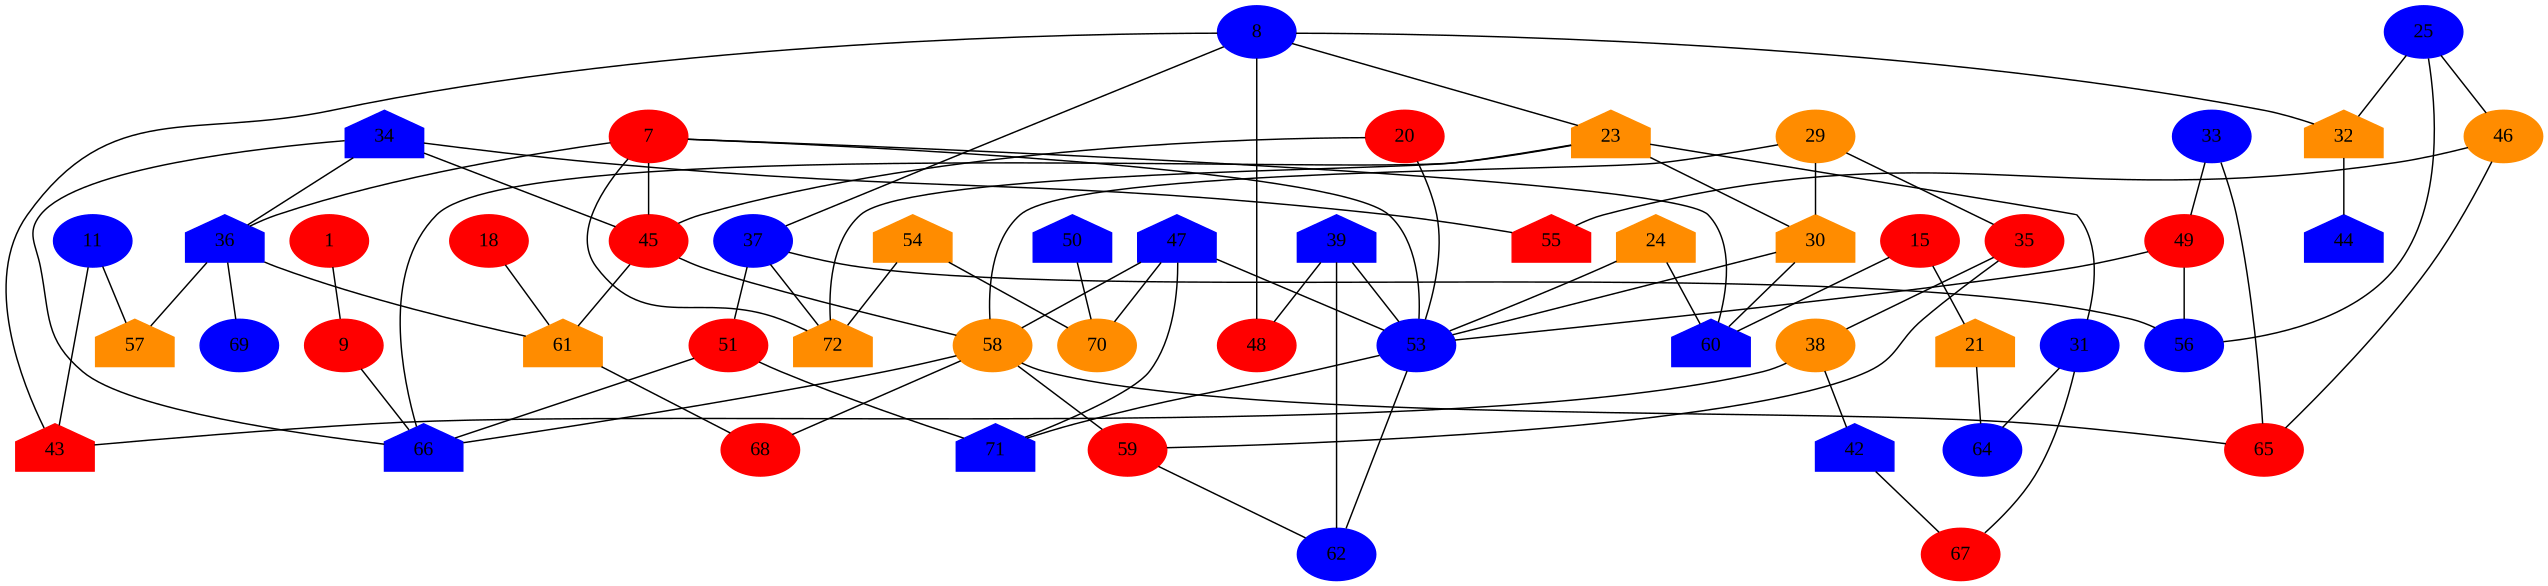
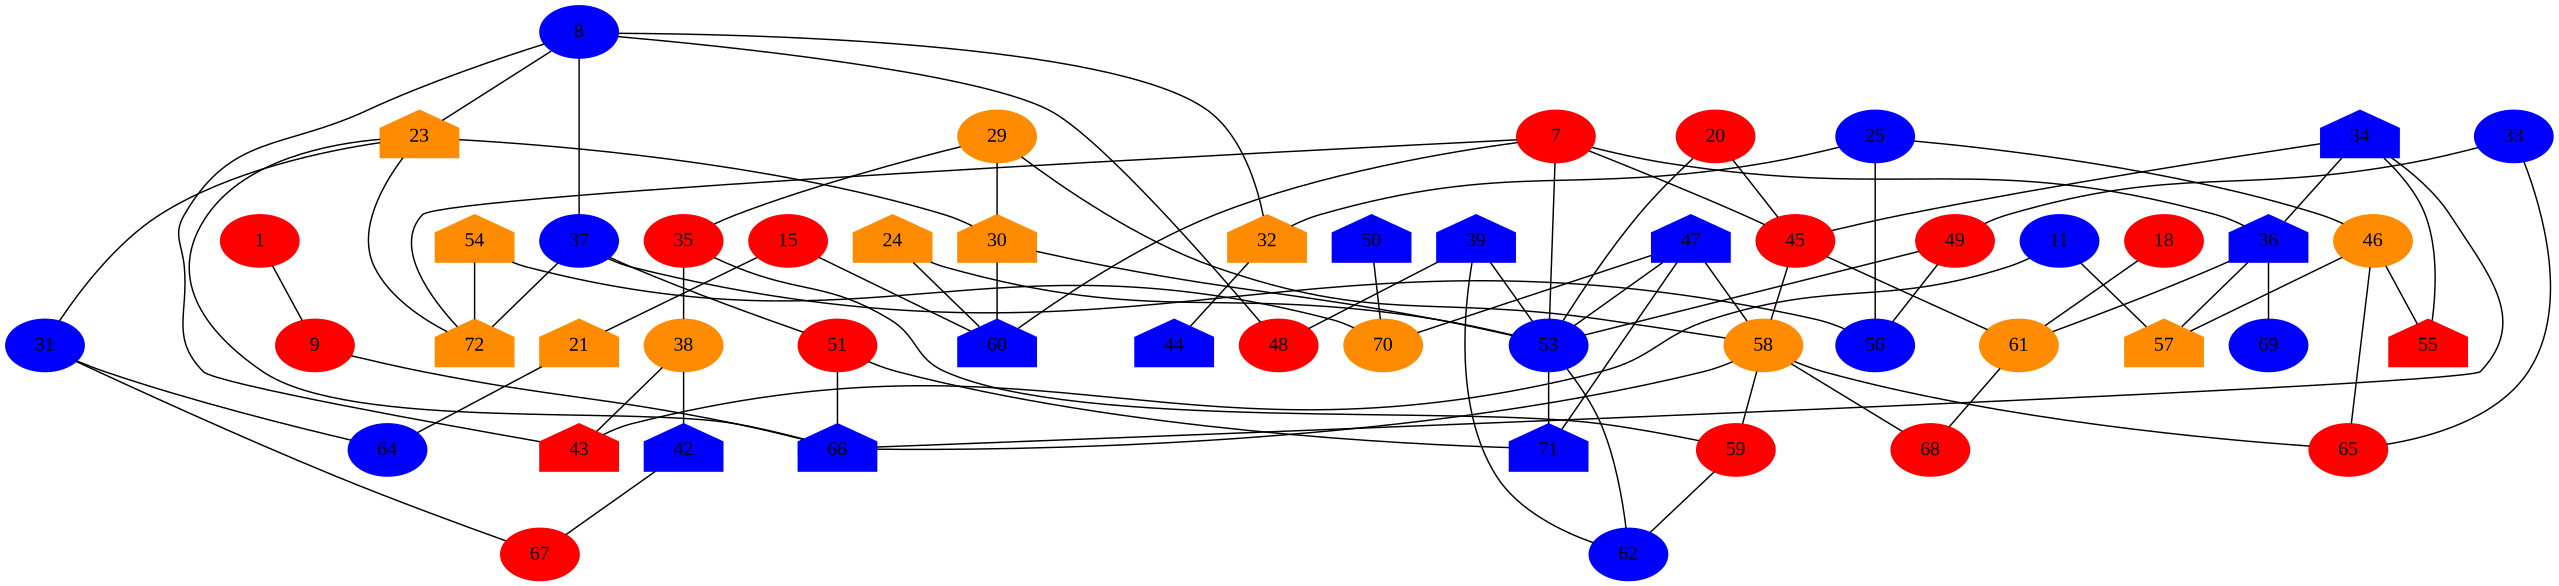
  graph {
    fontname="Liberation Serif"
    node [color=blue fontname="Liberation Serif" shape=ellipse style=filled]
    edge [fontname="Liberation Serif" weight=1.0]
    1 [color=red]
    9 [color=red]
    66 [shape=house]
    7 [color=red]
    36 [shape=house]
    45 [color=red]
    53
    60 [shape=house]
    72 [color=darkorange shape=house]
    57 [color=darkorange shape=house]
-   61 [color=darkorange shape=house]
+   61 [color=darkorange]
    69
    58 [color=darkorange]
    62
    71 [shape=house]
    23 [color=darkorange shape=house]
    8
    32 [color=darkorange shape=house]
    37
    43 [color=red shape=house]
    48 [color=red]
    30 [color=darkorange shape=house]
    31
    44 [shape=house]
    56
    51 [color=red]
    11
    15 [color=red]
    21 [color=darkorange shape=house]
    64
    18 [color=red]
    68 [color=red]
    20 [color=red]
    67 [color=red]
    24 [color=darkorange shape=house]
    25
    46 [color=darkorange]
    65 [color=red]
    55 [color=red shape=house]
    29 [color=darkorange]
    35 [color=red]
    38 [color=darkorange]
    59 [color=red]
    49 [color=red]
    33
    34 [shape=house]
    42 [shape=house]
    39 [shape=house]
    47 [shape=house]
    70 [color=darkorange]
    50 [shape=house]
    54 [color=darkorange shape=house]
    1 -- 9
    9 -- 66
    7 -- 36
    7 -- 45
    7 -- 53
    7 -- 60
    7 -- 72
    36 -- 57
    36 -- 61
    36 -- 69
    45 -- 61
    45 -- 58
    53 -- 62
    53 -- 71
    61 -- 68
    58 -- 66
    58 -- 68
    58 -- 65
    58 -- 59 [weight=2.0]
    23 -- 66
    23 -- 72
    23 -- 30 [weight=2.0]
    23 -- 31
    8 -- 23
    8 -- 32
    8 -- 37
    8 -- 43
    8 -- 48
    32 -- 44
    37 -- 72 [weight=2.0]
    37 -- 56
    37 -- 51
    30 -- 53
    30 -- 60
    31 -- 64
    31 -- 67
    51 -- 66
    51 -- 71 [weight=2.0]
    11 -- 57
    11 -- 43
    15 -- 60
    15 -- 21
    21 -- 64
    18 -- 61
    20 -- 45
    20 -- 53
    24 -- 53
    24 -- 60
    25 -- 32
    25 -- 56
    25 -- 46
+   46 -- 57
    46 -- 65
    46 -- 55
    29 -- 58
    29 -- 30
    29 -- 35
    35 -- 38
    35 -- 59
    38 -- 43
    38 -- 42
    59 -- 62
    49 -- 53
    49 -- 56
    33 -- 65
    33 -- 49
    34 -- 66
    34 -- 36
    34 -- 45
    34 -- 55
    42 -- 67
    39 -- 53
    39 -- 62
    39 -- 48
    47 -- 53
    47 -- 58
    47 -- 71
    47 -- 70
    50 -- 70
    54 -- 72
    54 -- 70
  }
